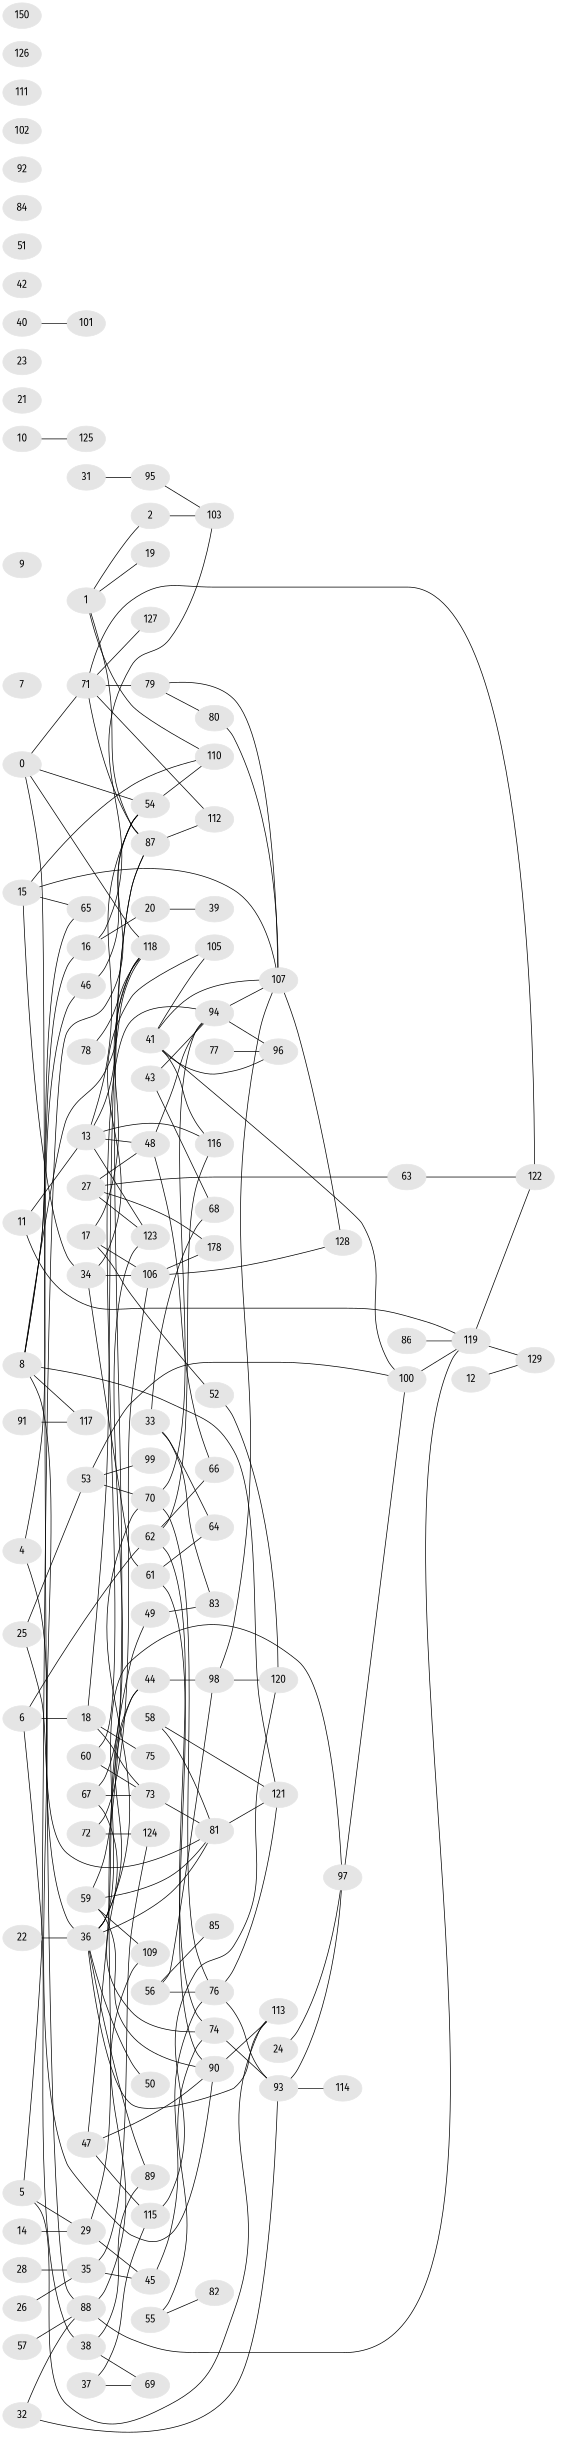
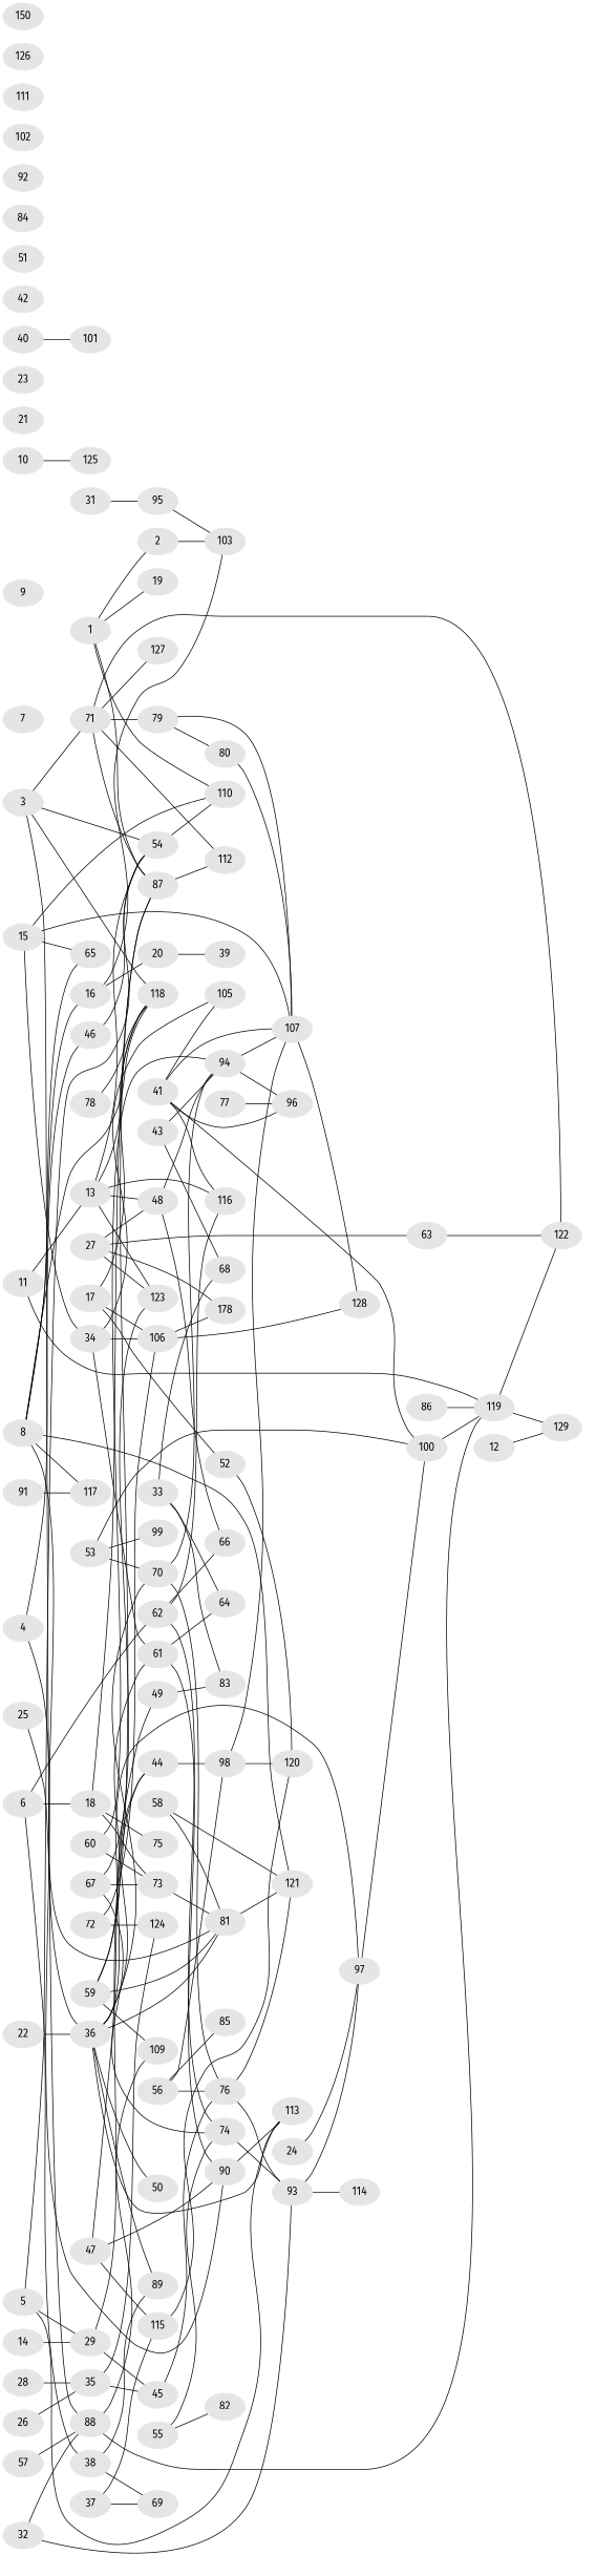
  graph {
    fontname="Fira Sans"
    rankdir=LR
    node [color=gray90 fontname="Fira Sans" style=filled]
    edge [fontname="Fira Sans"]
    1
    2
    19
    87
    110
    103
    112
-   3 [label=0]
+   3
    54
    71
    88
    118
    122
    79
    127
    119
    109
    4
    46
    90
    113
    5
    29
    44
    45
    6
    18
    38
    62
    73
    75
    89
    69
    116
    66
    74
    7
    8
    16
    36
    65
    117
    121
    20
    97
    81
    50
    70
    9
    10
    125
    11
    13
    48
    123
    129
    12
    94
    14
    15
    34
    107
    106
    61
    105
    128
    39
    17
    52
    120
    n71 [label=178]
    21
    22
    23
    24
    100
    25
    53
    99
    26
    35
    124
    27
    63
    28
    98
    76
    31
    95
    32
    93
    114
    33
    64
    68
    83
    37
    115
    40
    101
    41
    96
    42
    43
    47
    49
    51
    55
    82
    56
    85
    57
    58
    59
    60
    67
    80
    72
    77
    78
    84
    86
    91
    92
    102
    111
    126
    n128 [label=150]
    1 -- 2
    1 -- 19
    1 -- 87
    1 -- 110
    2 -- 103
    87 -- 112
    3 -- 54
    3 -- 71
    3 -- 88
    3 -- 118
    54 -- 110
    71 -- 87
    71 -- 112
    71 -- 122
    71 -- 79
    71 -- 127
    88 -- 119
    88 -- 109
    79 -- 107
    79 -- 80
    119 -- 122
    119 -- 129
    4 -- 46
    4 -- 90
    46 -- 54
    90 -- 113
    5 -- 54
    5 -- 113
    5 -- 29
    29 -- 44
    29 -- 45
    44 -- 98
    45 -- 76
    6 -- 18
    6 -- 38
    6 -- 62
    18 -- 87
    18 -- 73
    18 -- 75
    38 -- 89
    38 -- 69
    62 -- 116
    62 -- 66
    62 -- 74
    73 -- 81
    74 -- 93
    8 -- 118
    8 -- 16
    8 -- 36
    8 -- 65
    8 -- 117
    8 -- 121
    16 -- 103
    16 -- 20
    36 -- 113
    36 -- 44
    36 -- 89
    36 -- 97
    36 -- 81
    36 -- 50
    36 -- 70
    20 -- 39
    97 -- 100
    81 -- 121
    70 -- 94
    70 -- 76
    10 -- 125
    11 -- 119
    11 -- 13
    13 -- 54
    13 -- 118
    13 -- 116
    13 -- 48
    13 -- 123
    48 -- 66
    48 -- 94
    12 -- 129
    94 -- 107
    94 -- 96
    14 -- 29
    15 -- 110
    15 -- 65
    15 -- 34
    15 -- 107
    34 -- 106
    34 -- 61
    34 -- 105
    107 -- 128
    106 -- 128
    106 -- n71
    61 -- 90
    61 -- 64
    17 -- 118
    17 -- 106
    17 -- 52
    52 -- 120
    22 -- 36
    24 -- 97
    100 -- 119
    25 -- 81
-   25 -- 53
    53 -- 70
    53 -- 100
    53 -- 99
    26 -- 35
    35 -- 45
    35 -- 124
    27 -- 48
    27 -- 123
    27 -- n71
    27 -- 63
    63 -- 122
    28 -- 35
    98 -- 107
    98 -- 120
    76 -- 121
    76 -- 93
    31 -- 95
    95 -- 103
    32 -- 88
    32 -- 93
    93 -- 97
    93 -- 114
    33 -- 64
    33 -- 68
    33 -- 83
    37 -- 69
    37 -- 115
    115 -- 120
    40 -- 101
    41 -- 116
    41 -- 107
    41 -- 105
    41 -- 100
    41 -- 96
    43 -- 94
    43 -- 68
    47 -- 90
    47 -- 115
    47 -- 49
    49 -- 83
    55 -- 74
    55 -- 82
    56 -- 98
    56 -- 76
    56 -- 85
    57 -- 88
    58 -- 121
    58 -- 81
    59 -- 87
    59 -- 109
    59 -- 81
-   59 -- 90
+   59 -- 61
    60 -- 73
    60 -- 94
    67 -- 73
    67 -- 74
    67 -- 123
    80 -- 107
    72 -- 106
    72 -- 124
    77 -- 96
    78 -- 118
    86 -- 119
    91 -- 117
  }
